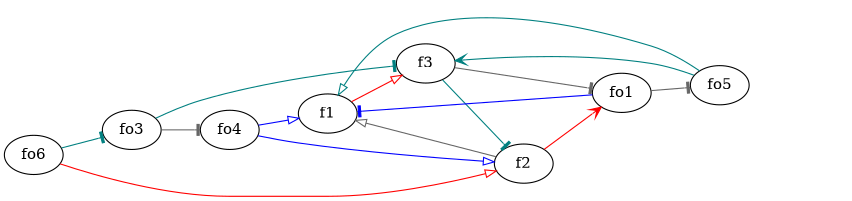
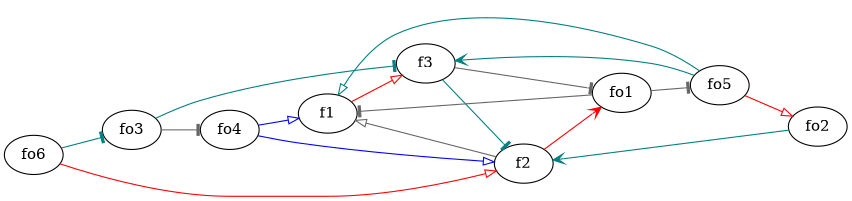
  strict digraph {
    rankdir=LR
    edge [arrowhead=onormal color=teal weight=2]
    f1
    f3
    f2
    fo1
    fo6
    fo3
    fo5
+   fo2
    fo4
    f1 -> f3 [color=red]
    f3 -> f2 [arrowhead=tee]
    f3 -> fo1 [arrowhead=tee color=gray40]
    f2 -> f1 [color=gray40]
    f2 -> fo1 [arrowhead=vee color=red]
-   fo1 -> f1 [arrowhead=tee color=blue]
+   fo1 -> f1 [arrowhead=tee color=gray40]
    fo1 -> fo5 [arrowhead=tee color=gray40]
    fo6 -> f2 [color=red]
    fo6 -> fo3 [arrowhead=tee]
    fo3 -> f3 [arrowhead=tee]
    fo3 -> fo4 [arrowhead=tee color=gray40]
    fo5 -> f1
    fo5 -> f3 [arrowhead=vee]
+   fo5 -> fo2 [color=red]
+   fo2 -> f2 [arrowhead=vee]
    fo4 -> f1 [color=blue]
    fo4 -> f2 [color=blue]
  }
